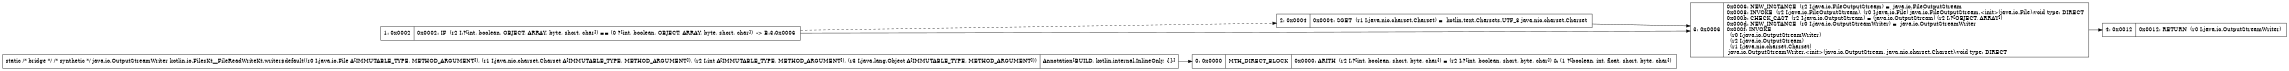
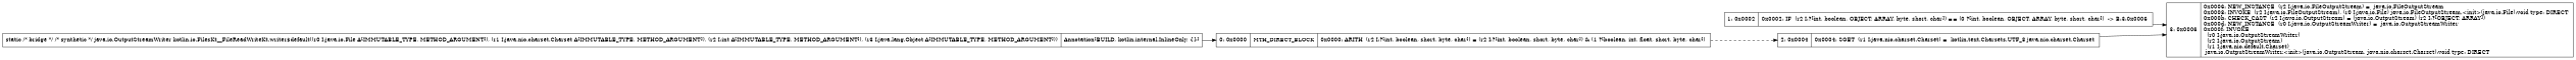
  digraph {
    rankdir=LR
    node [shape=record]
    n1 [label="{0\:\ 0x0000|MTH_DIRECT_BLOCK\l|0x0000: ARITH  (r2 I:?[int, boolean, short, byte, char]) = (r2 I:?[int, boolean, short, byte, char]) & (1 ?[boolean, int, float, short, byte, char]) \l}"]
    n2 [label="{1\:\ 0x0002|0x0002: IF  (r2 I:?[int, boolean, OBJECT, ARRAY, byte, short, char]) == (0 ?[int, boolean, OBJECT, ARRAY, byte, short, char])  \-\> B:3:0x0006 \l}"]
    n3 [label="{2\:\ 0x0004|0x0004: SGET  (r1 I:java.nio.charset.Charset) =  kotlin.text.Charsets.UTF_8 java.nio.charset.Charset \l}"]
-   n4 [label="{3\:\ 0x0006|0x0006: NEW_INSTANCE  (r2 I:java.io.FileOutputStream) =  java.io.FileOutputStream \l0x0008: INVOKE  (r2 I:java.io.FileOutputStream), (r0 I:java.io.File) java.io.FileOutputStream.\<init\>(java.io.File):void type: DIRECT \l0x000b: CHECK_CAST  (r2 I:java.io.OutputStream) = (java.io.OutputStream) (r2 I:?[OBJECT, ARRAY]) \l0x000d: NEW_INSTANCE  (r0 I:java.io.OutputStreamWriter) =  java.io.OutputStreamWriter \l0x000f: INVOKE  \l  (r0 I:java.io.OutputStreamWriter)\l  (r2 I:java.io.OutputStream)\l  (r1 I:java.nio.charset.Charset)\l java.io.OutputStreamWriter.\<init\>(java.io.OutputStream, java.nio.charset.Charset):void type: DIRECT \l}"]
-   n5 [label="{4\:\ 0x0012|0x0012: RETURN  (r0 I:java.io.OutputStreamWriter) \l}"]
+   n4 [label="{3\:\ 0x0006|0x0006: NEW_INSTANCE  (r2 I:java.io.FileOutputStream) =  java.io.FileOutputStream \l0x0008: INVOKE  (r2 I:java.io.FileOutputStream), (r0 I:java.io.File) java.io.FileOutputStream.\<init\>(java.io.File):void type: DIRECT \l0x000b: CHECK_CAST  (r2 I:java.io.OutputStream) = (java.io.OutputStream) (r2 I:?[OBJECT, ARRAY]) \l0x000d: NEW_INSTANCE  (r0 I:java.io.OutputStreamWriter) =  java.io.OutputStreamWriter \l0x000f: INVOKE  \l  (r0 I:java.io.OutputStreamWriter)\l  (r2 I:java.io.OutputStream)\l  (r1 I:java.nio.default.Charset)\l java.io.OutputStreamWriter.\<init\>(java.io.OutputStream, java.nio.charset.Charset):void type: DIRECT \l}"]
    n6 [label="{static \/* bridge *\/ \/* synthetic *\/ java.io.OutputStreamWriter kotlin.io.FilesKt__FileReadWriteKt.writer$default((r0 I:java.io.File A[IMMUTABLE_TYPE, METHOD_ARGUMENT]), (r1 I:java.nio.charset.Charset A[IMMUTABLE_TYPE, METHOD_ARGUMENT]), (r2 I:int A[IMMUTABLE_TYPE, METHOD_ARGUMENT]), (r3 I:java.lang.Object A[IMMUTABLE_TYPE, METHOD_ARGUMENT]))  | Annotation[BUILD, kotlin.internal.InlineOnly, \{\}]\l}"]
-   n2 -> n3 [style=dashed]
+   n1 -> n3 [style=dashed]
    n2 -> n4
    n3 -> n4
-   n4 -> n5
    n6 -> n1
  }
